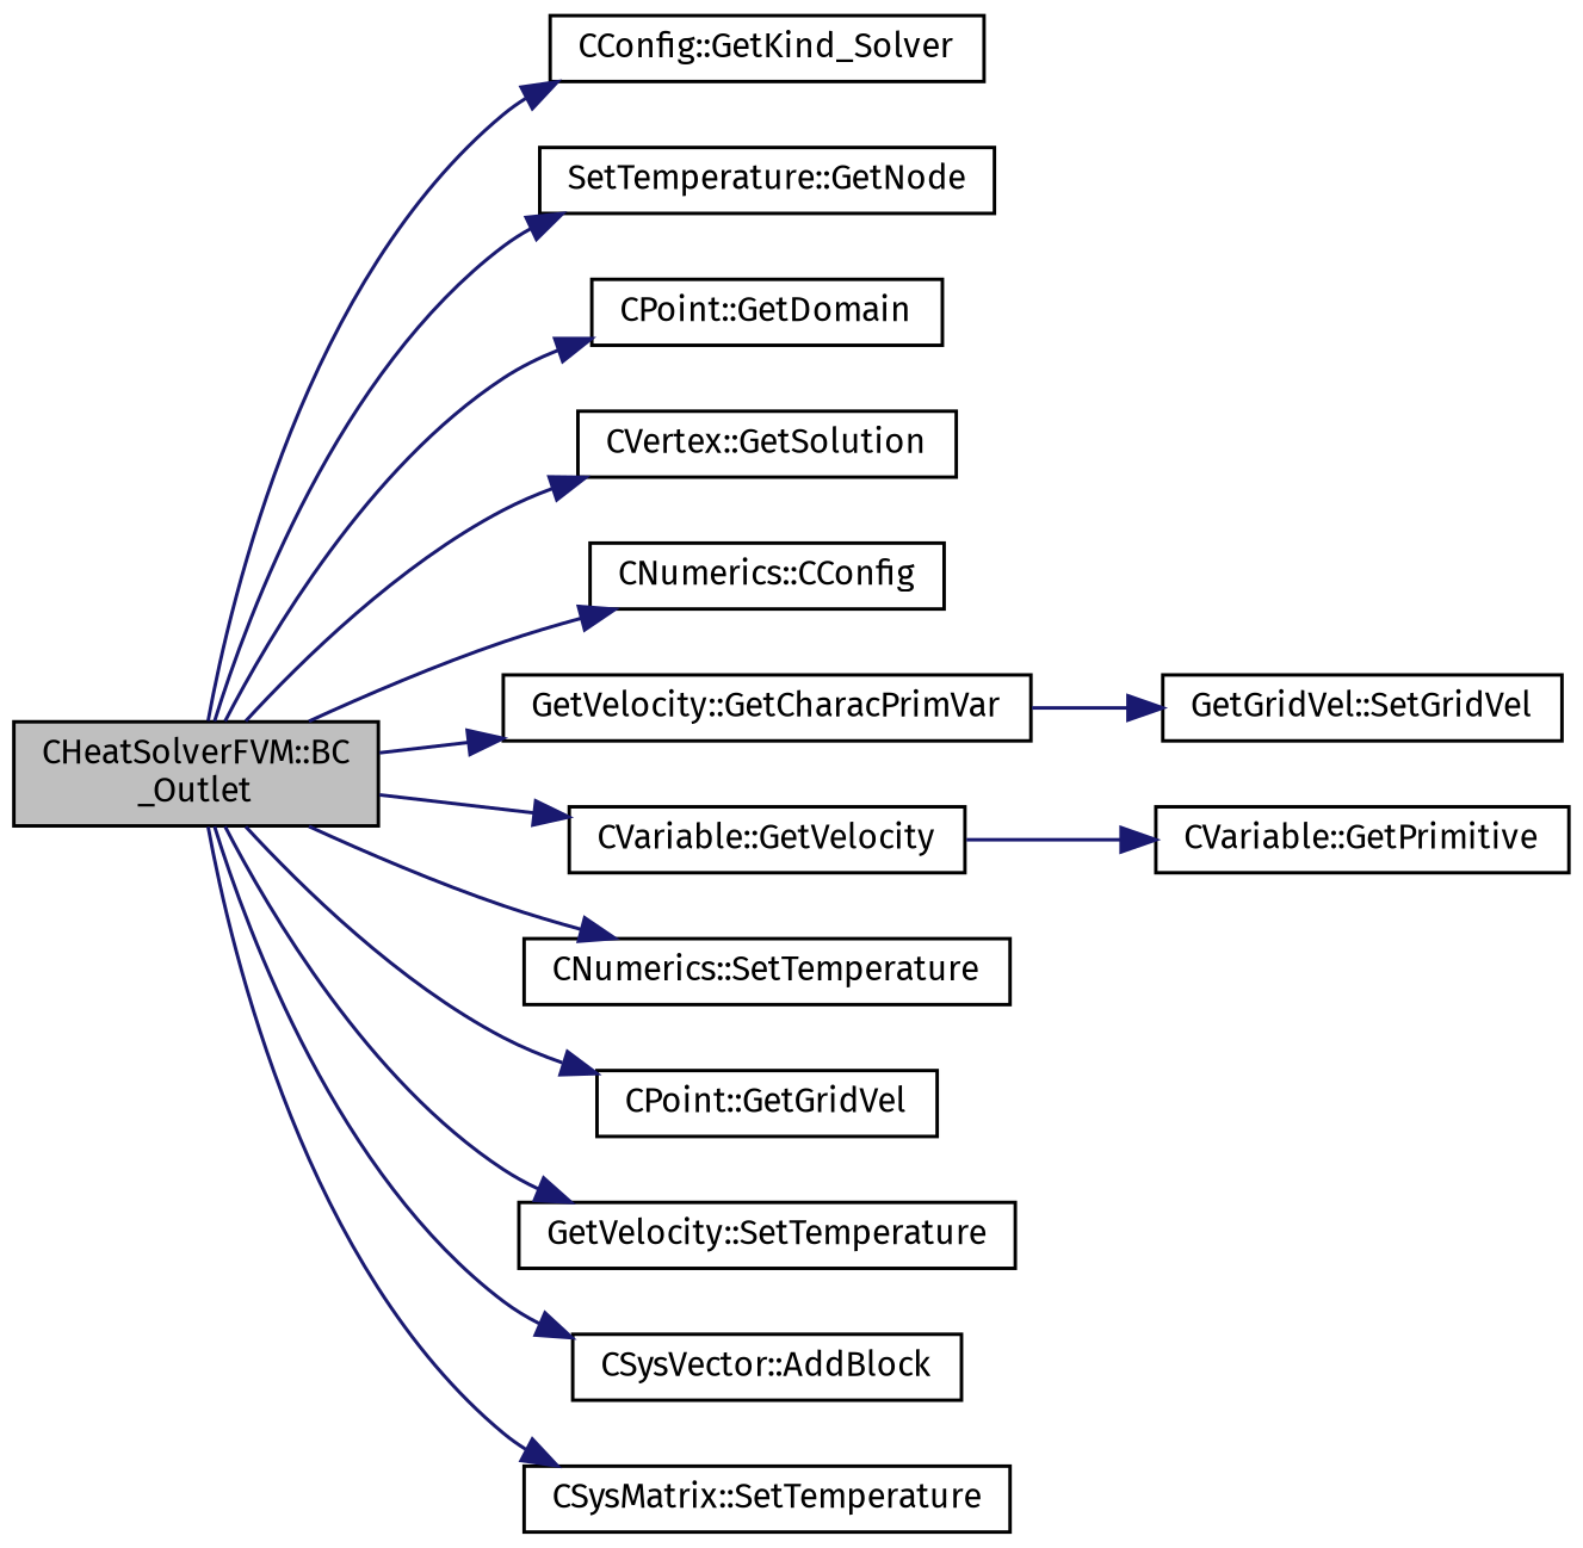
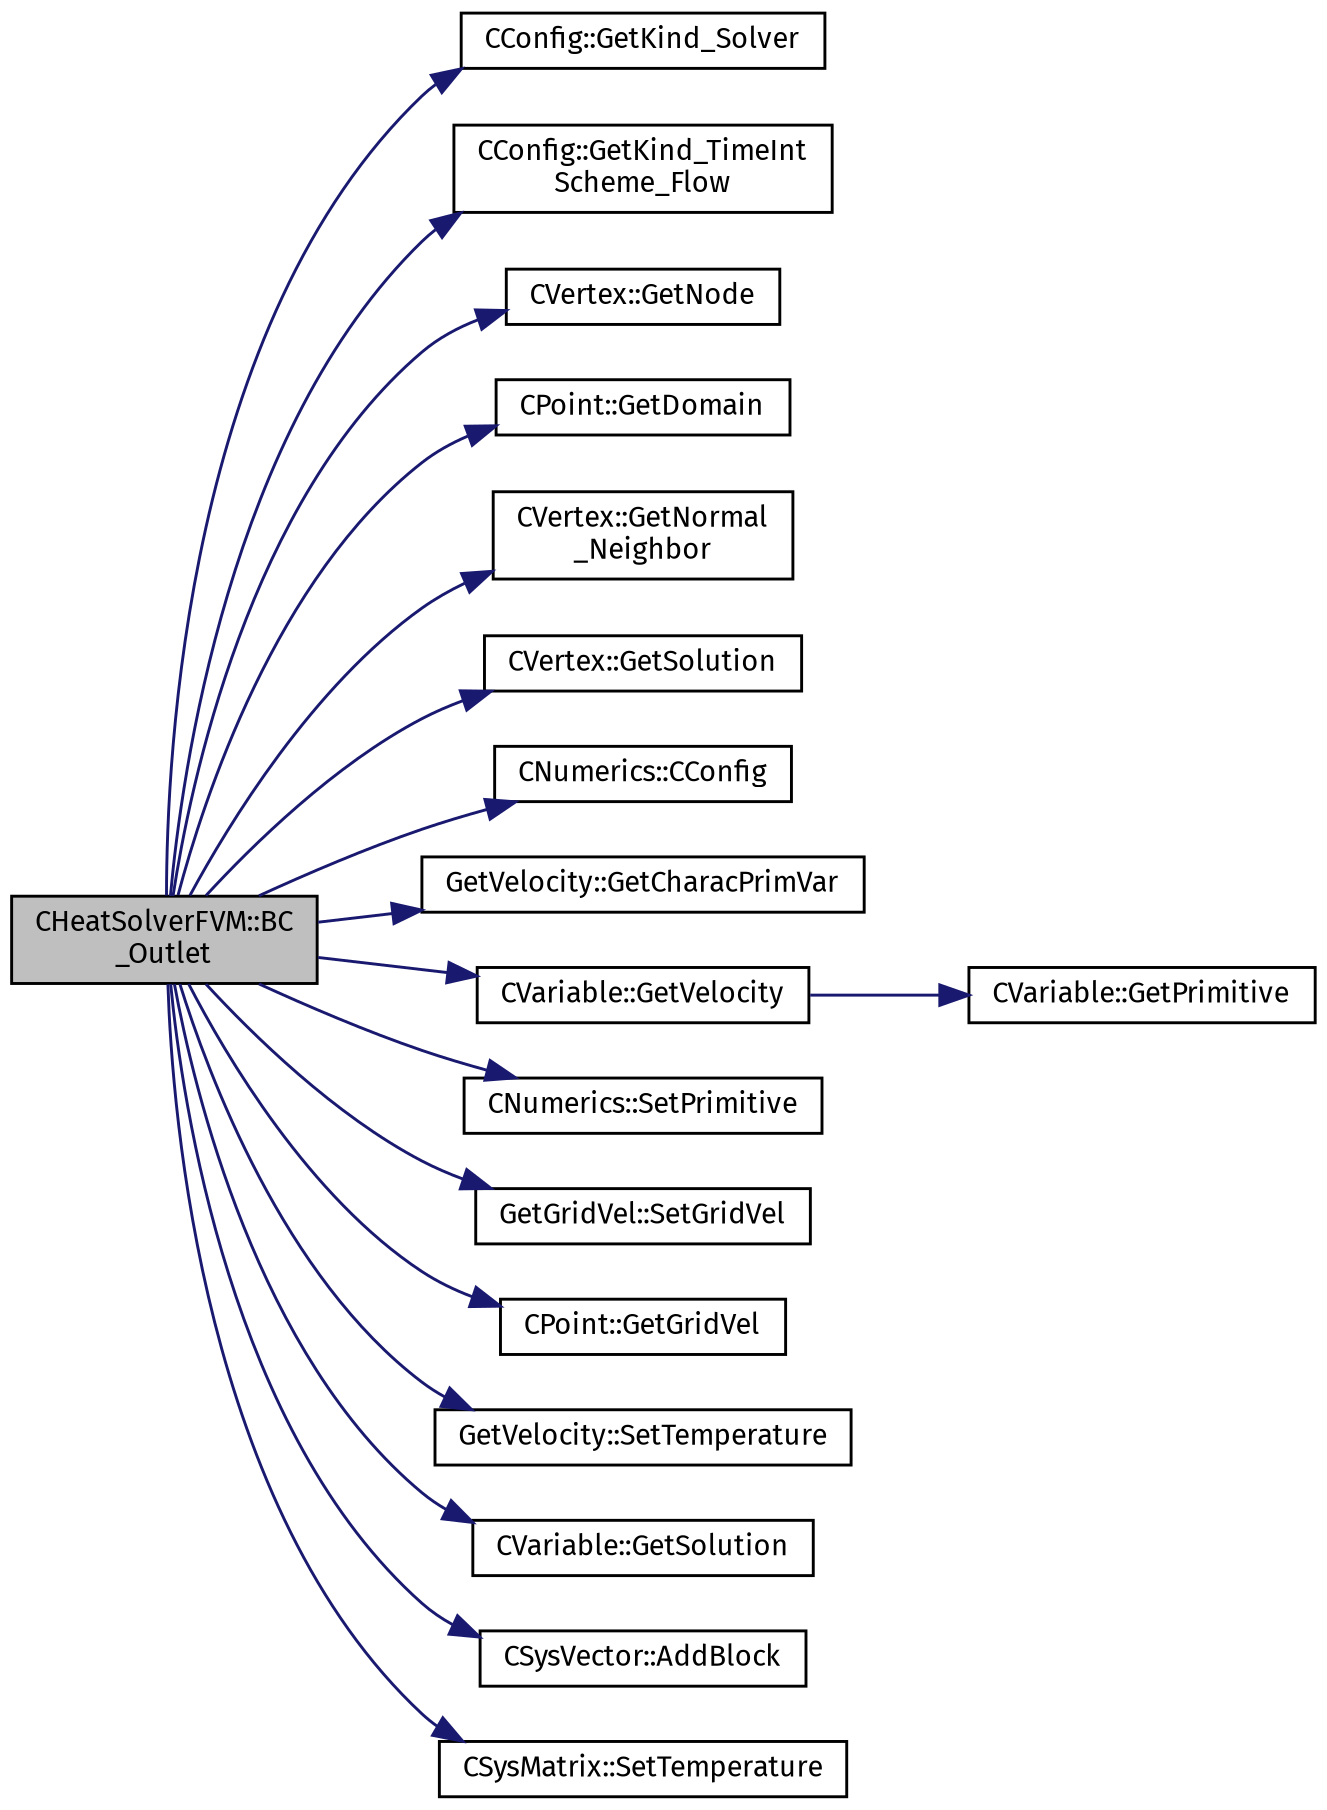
  digraph {
    fontname="Fira Sans"
    rankdir=LR
    node [color=black fillcolor=white fontname="Fira Sans" fontsize=10 shape=record style=filled]
    edge [color=midnightblue fontname="Fira Sans" fontsize=10 labelfontname=Helvetica labelfontsize=10 style=solid]
    n1 [fillcolor=grey75 fontcolor=black height=0.2 label="CHeatSolverFVM::BC\l_Outlet" width=0.4]
    n2 [height=0.2 label="CConfig::GetKind_Solver" width=0.4]
-   n4 [height=0.2 label="SetTemperature::GetNode" width=0.4]
+   n3 [height=0.2 label="CConfig::GetKind_TimeInt\lScheme_Flow" width=0.4]
+   n4 [height=0.2 label="CVertex::GetNode" width=0.4]
    n5 [height=0.2 label="CPoint::GetDomain" width=0.4]
+   n6 [height=0.2 label="CVertex::GetNormal\l_Neighbor" width=0.4]
    n7 [height=0.2 label="CVertex::GetSolution" width=0.4]
    n8 [height=0.2 label="CNumerics::CConfig" width=0.4]
    n9 [height=0.2 label="GetVelocity::GetCharacPrimVar" width=0.4]
    n10 [height=0.2 label="CVariable::GetVelocity" width=0.4]
-   n11 [height=0.2 label="CNumerics::SetTemperature" width=0.4]
+   n11 [height=0.2 label="CNumerics::SetPrimitive" width=0.4]
    n12 [height=0.2 label="GetGridVel::SetGridVel" width=0.4]
    n13 [height=0.2 label="CPoint::GetGridVel" width=0.4]
    n14 [height=0.2 label="GetVelocity::SetTemperature" width=0.4]
+   n15 [height=0.2 label="CVariable::GetSolution" width=0.4]
    n16 [height=0.2 label="CSysVector::AddBlock" width=0.4]
    n17 [height=0.2 label="CSysMatrix::SetTemperature" width=0.4]
    n18 [height=0.2 label="CVariable::GetPrimitive" width=0.4]
    n1 -> n2
+   n1 -> n3
    n1 -> n4
    n1 -> n5
+   n1 -> n6
    n1 -> n7
    n1 -> n8
    n1 -> n9
    n1 -> n10
    n1 -> n11
-   n9 -> n12
+   n1 -> n12
    n1 -> n13
    n1 -> n14
+   n1 -> n15
    n1 -> n16
    n1 -> n17
    n10 -> n18
  }
